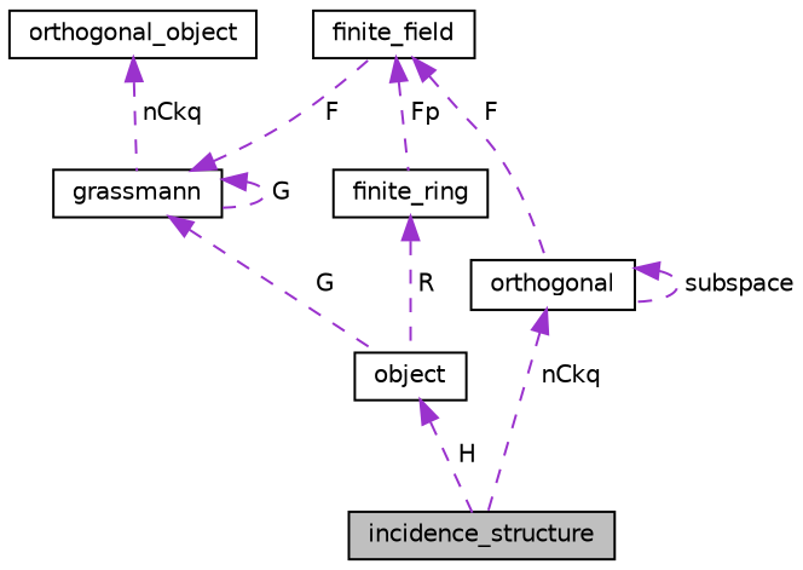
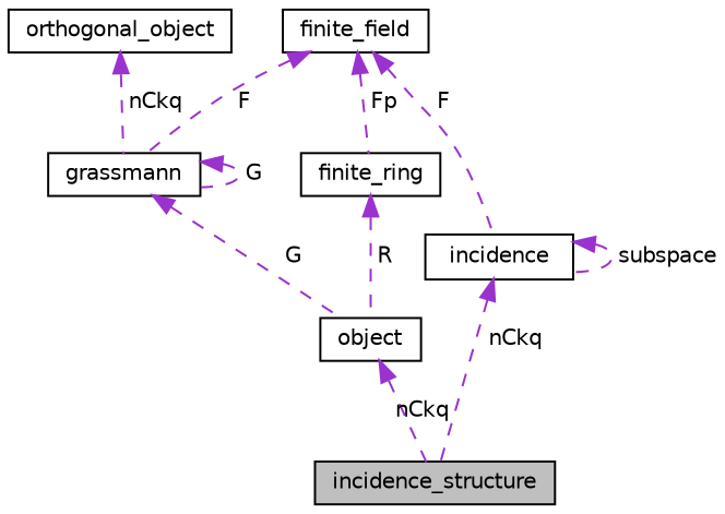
  digraph {
    node [color=black fillcolor=white fontname=Helvetica fontsize=10 shape=record style=filled]
    edge [color=darkorchid3 dir=back fontname=Helvetica fontsize=10 labelfontname=Helvetica labelfontsize=10 style=dashed]
    n1 [fillcolor=grey75 fontcolor=black height=0.2 label=incidence_structure width=0.4]
    n2 [height=0.2 label=object width=0.4]
    n3 [height=0.2 label=finite_ring width=0.4]
    n4 [height=0.2 label=finite_field width=0.4]
    n5 [height=0.2 label=grassmann width=0.4]
-   n6 [height=0.2 label=orthogonal width=0.4]
+   n6 [height=0.2 label=incidence width=0.4]
    n7 [height=0.2 label=orthogonal_object width=0.4]
-   n2 -> n1 [label=" H"]
+   n2 -> n1 [label=" nCkq"]
    n3 -> n2 [label=" R"]
    n4 -> n3 [label=" Fp"]
-   n5 -> n4 [label=" F"]
+   n4 -> n5 [label=" F"]
    n4 -> n6 [label=" F"]
    n5 -> n2 [label=" G"]
    n5 -> n5 [label=" G"]
    n6 -> n1 [label=" nCkq"]
    n6 -> n6 [label=" subspace"]
    n7 -> n5 [label=" nCkq"]
  }
